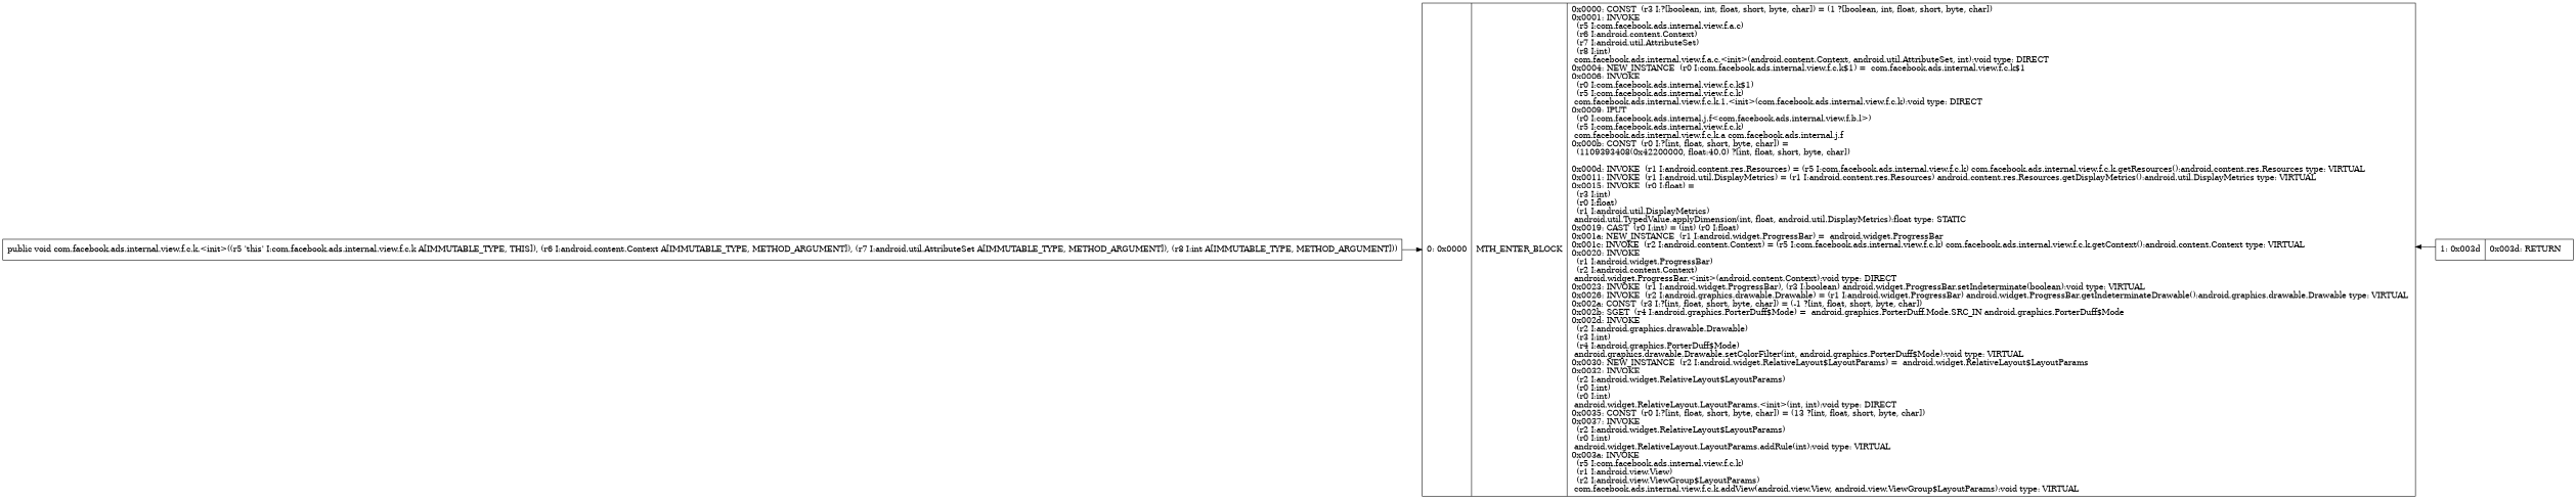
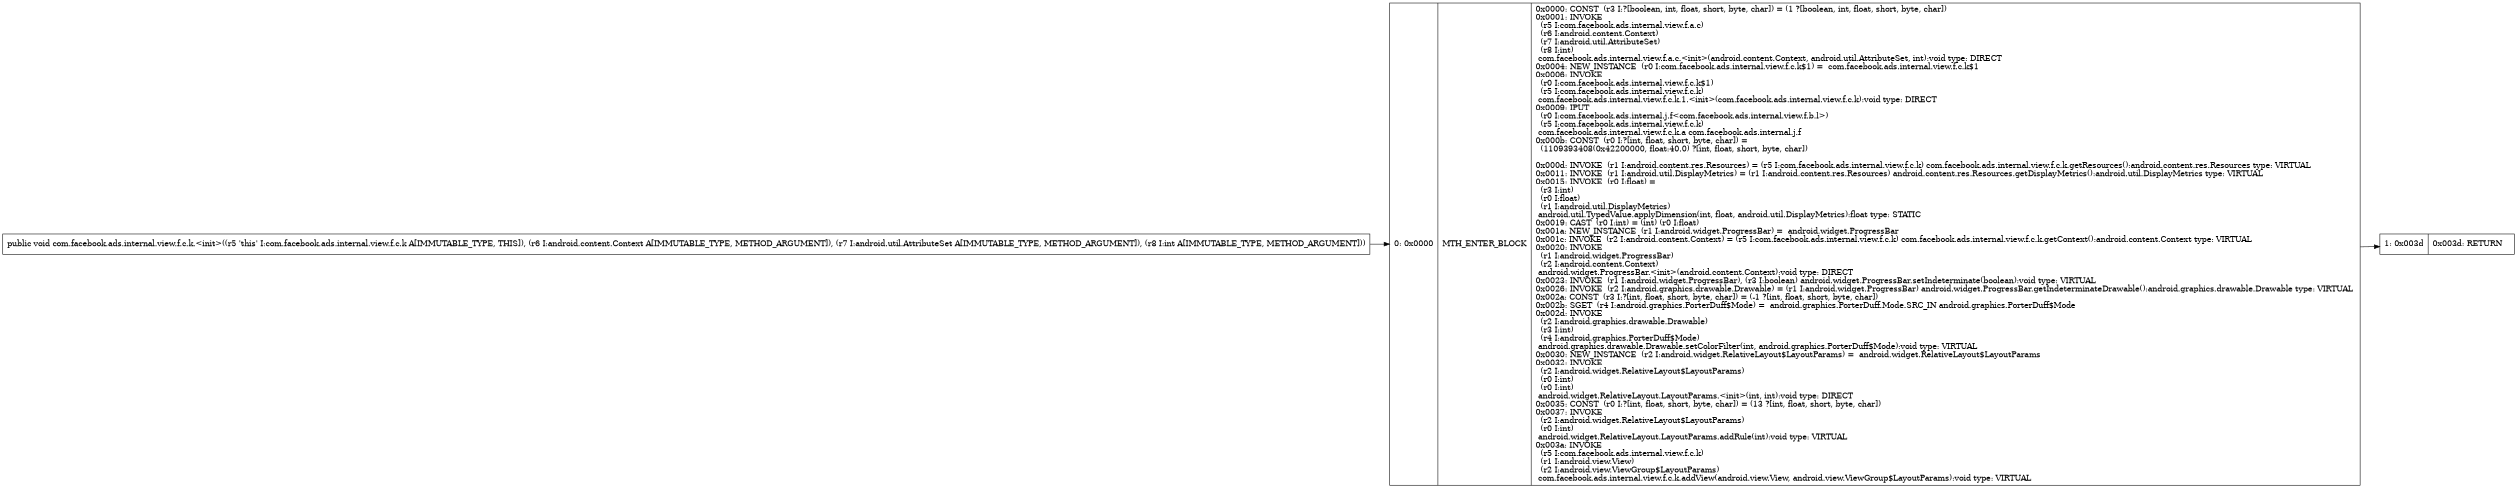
  digraph {
    rankdir=LR
    node [shape=record]
    n1 [label="{0\:\ 0x0000|MTH_ENTER_BLOCK\l|0x0000: CONST  (r3 I:?[boolean, int, float, short, byte, char]) = (1 ?[boolean, int, float, short, byte, char]) \l0x0001: INVOKE  \l  (r5 I:com.facebook.ads.internal.view.f.a.c)\l  (r6 I:android.content.Context)\l  (r7 I:android.util.AttributeSet)\l  (r8 I:int)\l com.facebook.ads.internal.view.f.a.c.\<init\>(android.content.Context, android.util.AttributeSet, int):void type: DIRECT \l0x0004: NEW_INSTANCE  (r0 I:com.facebook.ads.internal.view.f.c.k$1) =  com.facebook.ads.internal.view.f.c.k$1 \l0x0006: INVOKE  \l  (r0 I:com.facebook.ads.internal.view.f.c.k$1)\l  (r5 I:com.facebook.ads.internal.view.f.c.k)\l com.facebook.ads.internal.view.f.c.k.1.\<init\>(com.facebook.ads.internal.view.f.c.k):void type: DIRECT \l0x0009: IPUT  \l  (r0 I:com.facebook.ads.internal.j.f\<com.facebook.ads.internal.view.f.b.l\>)\l  (r5 I:com.facebook.ads.internal.view.f.c.k)\l com.facebook.ads.internal.view.f.c.k.a com.facebook.ads.internal.j.f \l0x000b: CONST  (r0 I:?[int, float, short, byte, char]) = \l  (1109393408(0x42200000, float:40.0) ?[int, float, short, byte, char])\l \l0x000d: INVOKE  (r1 I:android.content.res.Resources) = (r5 I:com.facebook.ads.internal.view.f.c.k) com.facebook.ads.internal.view.f.c.k.getResources():android.content.res.Resources type: VIRTUAL \l0x0011: INVOKE  (r1 I:android.util.DisplayMetrics) = (r1 I:android.content.res.Resources) android.content.res.Resources.getDisplayMetrics():android.util.DisplayMetrics type: VIRTUAL \l0x0015: INVOKE  (r0 I:float) = \l  (r3 I:int)\l  (r0 I:float)\l  (r1 I:android.util.DisplayMetrics)\l android.util.TypedValue.applyDimension(int, float, android.util.DisplayMetrics):float type: STATIC \l0x0019: CAST  (r0 I:int) = (int) (r0 I:float) \l0x001a: NEW_INSTANCE  (r1 I:android.widget.ProgressBar) =  android.widget.ProgressBar \l0x001c: INVOKE  (r2 I:android.content.Context) = (r5 I:com.facebook.ads.internal.view.f.c.k) com.facebook.ads.internal.view.f.c.k.getContext():android.content.Context type: VIRTUAL \l0x0020: INVOKE  \l  (r1 I:android.widget.ProgressBar)\l  (r2 I:android.content.Context)\l android.widget.ProgressBar.\<init\>(android.content.Context):void type: DIRECT \l0x0023: INVOKE  (r1 I:android.widget.ProgressBar), (r3 I:boolean) android.widget.ProgressBar.setIndeterminate(boolean):void type: VIRTUAL \l0x0026: INVOKE  (r2 I:android.graphics.drawable.Drawable) = (r1 I:android.widget.ProgressBar) android.widget.ProgressBar.getIndeterminateDrawable():android.graphics.drawable.Drawable type: VIRTUAL \l0x002a: CONST  (r3 I:?[int, float, short, byte, char]) = (\-1 ?[int, float, short, byte, char]) \l0x002b: SGET  (r4 I:android.graphics.PorterDuff$Mode) =  android.graphics.PorterDuff.Mode.SRC_IN android.graphics.PorterDuff$Mode \l0x002d: INVOKE  \l  (r2 I:android.graphics.drawable.Drawable)\l  (r3 I:int)\l  (r4 I:android.graphics.PorterDuff$Mode)\l android.graphics.drawable.Drawable.setColorFilter(int, android.graphics.PorterDuff$Mode):void type: VIRTUAL \l0x0030: NEW_INSTANCE  (r2 I:android.widget.RelativeLayout$LayoutParams) =  android.widget.RelativeLayout$LayoutParams \l0x0032: INVOKE  \l  (r2 I:android.widget.RelativeLayout$LayoutParams)\l  (r0 I:int)\l  (r0 I:int)\l android.widget.RelativeLayout.LayoutParams.\<init\>(int, int):void type: DIRECT \l0x0035: CONST  (r0 I:?[int, float, short, byte, char]) = (13 ?[int, float, short, byte, char]) \l0x0037: INVOKE  \l  (r2 I:android.widget.RelativeLayout$LayoutParams)\l  (r0 I:int)\l android.widget.RelativeLayout.LayoutParams.addRule(int):void type: VIRTUAL \l0x003a: INVOKE  \l  (r5 I:com.facebook.ads.internal.view.f.c.k)\l  (r1 I:android.view.View)\l  (r2 I:android.view.ViewGroup$LayoutParams)\l com.facebook.ads.internal.view.f.c.k.addView(android.view.View, android.view.ViewGroup$LayoutParams):void type: VIRTUAL \l}"]
    n2 [label="{1\:\ 0x003d|0x003d: RETURN   \l}"]
    n3 [label="{public void com.facebook.ads.internal.view.f.c.k.\<init\>((r5 'this' I:com.facebook.ads.internal.view.f.c.k A[IMMUTABLE_TYPE, THIS]), (r6 I:android.content.Context A[IMMUTABLE_TYPE, METHOD_ARGUMENT]), (r7 I:android.util.AttributeSet A[IMMUTABLE_TYPE, METHOD_ARGUMENT]), (r8 I:int A[IMMUTABLE_TYPE, METHOD_ARGUMENT])) }"]
-   n2 -> n1
+   n1 -> n2
    n3 -> n1
  }
